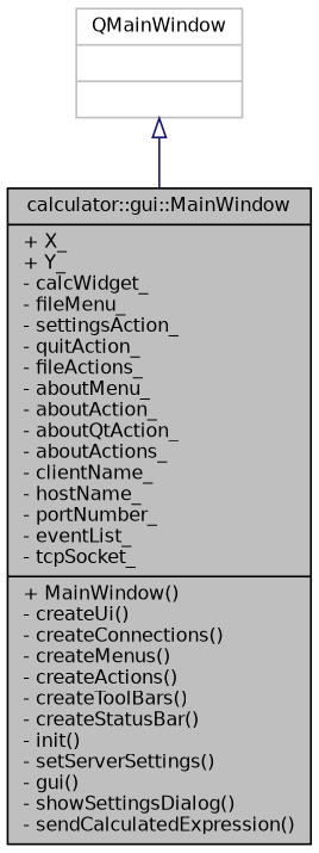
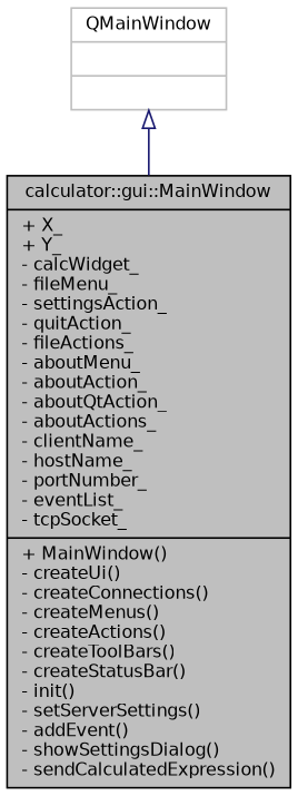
  digraph {
    node [fontname=Helvetica fontsize=10 shape=record]
-   n1 [color=black fillcolor=grey75 fontcolor=black height=0.2 label="{calculator::gui::MainWindow\n|+ X_\l+ Y_\l- calcWidget_\l- fileMenu_\l- settingsAction_\l- quitAction_\l- fileActions_\l- aboutMenu_\l- aboutAction_\l- aboutQtAction_\l- aboutActions_\l- clientName_\l- hostName_\l- portNumber_\l- eventList_\l- tcpSocket_\l|+ MainWindow()\l- createUi()\l- createConnections()\l- createMenus()\l- createActions()\l- createToolBars()\l- createStatusBar()\l- init()\l- setServerSettings()\l- gui()\l- showSettingsDialog()\l- sendCalculatedExpression()\l}" style=filled width=0.4]
+   n1 [color=black fillcolor=grey75 fontcolor=black height=0.2 label="{calculator::gui::MainWindow\n|+ X_\l+ Y_\l- calcWidget_\l- fileMenu_\l- settingsAction_\l- quitAction_\l- fileActions_\l- aboutMenu_\l- aboutAction_\l- aboutQtAction_\l- aboutActions_\l- clientName_\l- hostName_\l- portNumber_\l- eventList_\l- tcpSocket_\l|+ MainWindow()\l- createUi()\l- createConnections()\l- createMenus()\l- createActions()\l- createToolBars()\l- createStatusBar()\l- init()\l- setServerSettings()\l- addEvent()\l- showSettingsDialog()\l- sendCalculatedExpression()\l}" style=filled width=0.4]
    n2 [color=grey75 height=0.2 label="{QMainWindow\n||}" width=0.4]
    n2 -> n1 [arrowtail=onormal color=midnightblue dir=back fontname=Helvetica fontsize=10 labelfontname=Helvetica labelfontsize=10 style=solid]
  }
